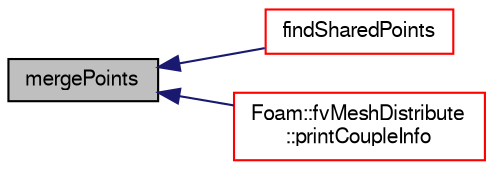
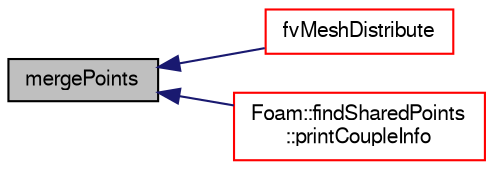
  digraph {
    rankdir=LR
    node [color=red fontname=FreeSans fontsize=10 shape=record]
    edge [color=midnightblue dir=back fontname=FreeSans fontsize=10 labelfontname=FreeSans labelfontsize=10 style=solid]
    n1 [color=black fillcolor=grey75 fontcolor=black height=0.2 label=mergePoints style=filled width=0.4]
-   n2 [height=0.2 label=findSharedPoints width=0.4]
-   n3 [height=0.2 label="Foam::fvMeshDistribute\l::printCoupleInfo" width=0.4]
+   n2 [height=0.2 label=fvMeshDistribute width=0.4]
+   n3 [height=0.2 label="Foam::findSharedPoints\l::printCoupleInfo" width=0.4]
    n1 -> n2
    n1 -> n3
  }
